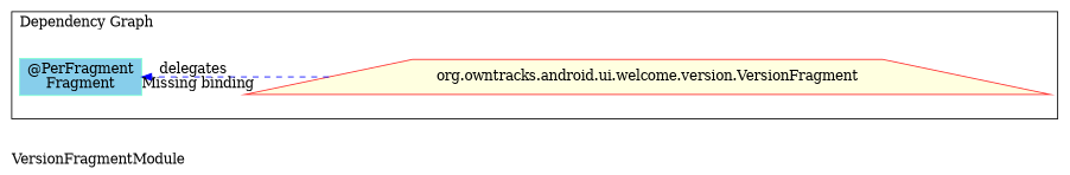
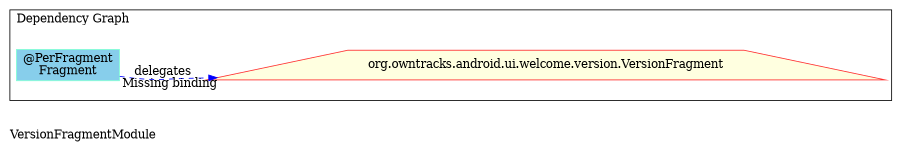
  digraph {
    compound=true
    label=VersionFragmentModule
    labeljust=l
    rankdir=LR
    node [style=filled]
    n1 [color=aquamarine label="@PerFragment\nFragment" shape=box fillcolor=skyblue]
    n2 [color=firebrick1 label="org.owntracks.android.ui.welcome.version.VersionFragment" shape=trapezium fillcolor=lightyellow]
    subgraph cluster_1 {
      label="Entry Points"
    }
    subgraph cluster_2 {
      label="Dependency Graph"
      n1
      n2
    }
    subgraph cluster_3 {
      label=Subcomponents
      shape=folder
    }
-   n2 -> n1 [arrowType=empty headlabel="Missing binding" label=delegates style=dashed color=blue]
+   n1 -> n2 [arrowType=empty headlabel="Missing binding" label=delegates style=dashed color=blue]
  }
